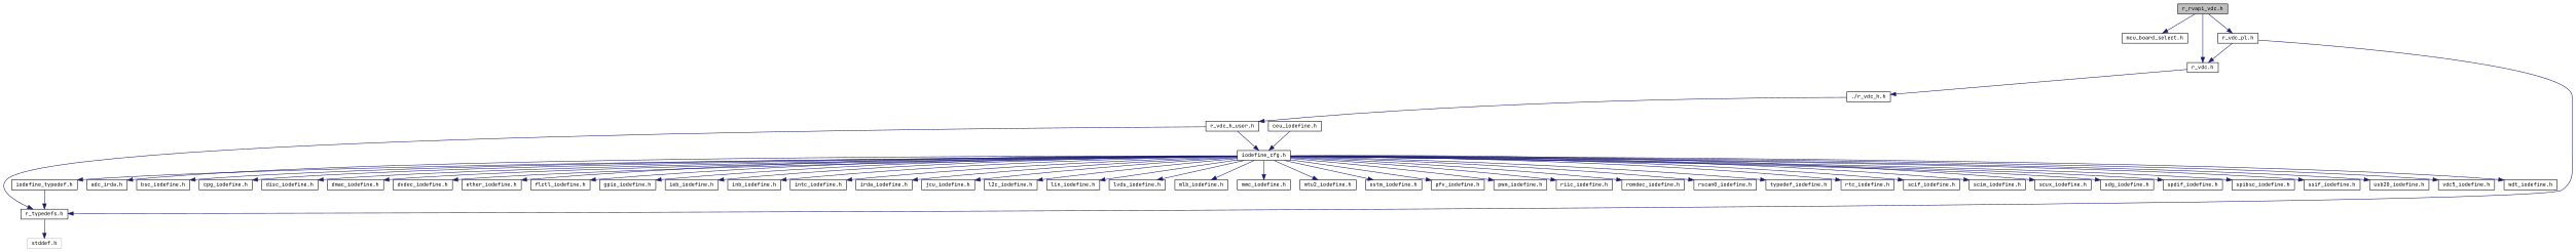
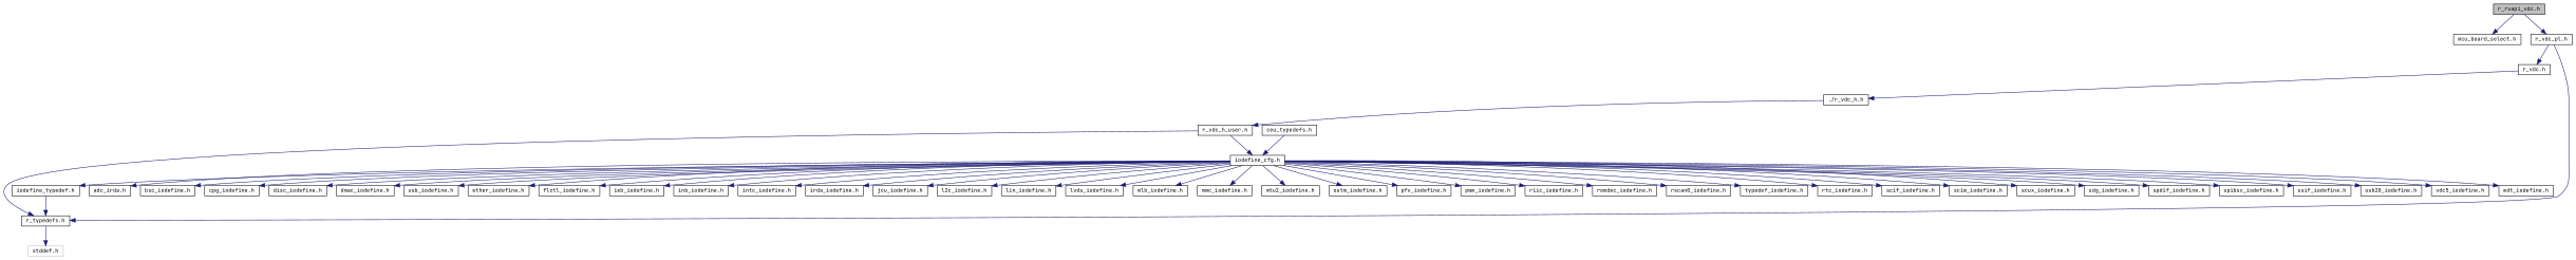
  digraph {
    fontname="JetBrains Mono"
    node [color=black fillcolor=white fontname="JetBrains Mono" fontsize=10 shape=record style=filled]
    edge [color=midnightblue fontname="JetBrains Mono" fontsize=10 labelfontname=Helvetica labelfontsize=10 style=solid]
    n1 [fillcolor=grey75 fontcolor=black height=0.2 label="r_rvapi_vdc.h" width=0.4]
    n2 [height=0.2 label="mcu_board_select.h" width=0.4]
    n3 [height=0.2 label="r_vdc.h" width=0.4]
    n4 [height=0.2 label="r_vdc_pl.h" width=0.4]
    n5 [height=0.2 label="r_typedefs.h" width=0.4]
    n6 [color=grey75 height=0.2 label="stddef.h" width=0.4]
    n7 [height=0.2 label="./r_vdc_h.h" width=0.4]
    n8 [height=0.2 label="r_vdc_h_user.h" width=0.4]
    n9 [height=0.2 label="iodefine_cfg.h" width=0.4]
    n10 [height=0.2 label="iodefine_typedef.h" width=0.4]
    n11 [height=0.2 label="adc_irda.h" width=0.4]
    n12 [height=0.2 label="bsc_iodefine.h" width=0.4]
    n13 [height=0.2 label="cpg_iodefine.h" width=0.4]
    n14 [height=0.2 label="disc_iodefine.h" width=0.4]
    n15 [height=0.2 label="dmac_iodefine.h" width=0.4]
-   n16 [height=0.2 label="dvdec_iodefine.h" width=0.4]
+   n16 [height=0.2 label="usb_iodefine.h" width=0.4]
    n17 [height=0.2 label="ether_iodefine.h" width=0.4]
    n18 [height=0.2 label="flctl_iodefine.h" width=0.4]
-   n19 [height=0.2 label="gpio_iodefine.h" width=0.4]
    n20 [height=0.2 label="ieb_iodefine.h" width=0.4]
    n21 [height=0.2 label="inb_iodefine.h" width=0.4]
    n22 [height=0.2 label="intc_iodefine.h" width=0.4]
    n23 [height=0.2 label="irda_iodefine.h" width=0.4]
    n24 [height=0.2 label="jcu_iodefine.h" width=0.4]
    n25 [height=0.2 label="l2c_iodefine.h" width=0.4]
    n26 [height=0.2 label="lin_iodefine.h" width=0.4]
    n27 [height=0.2 label="lvds_iodefine.h" width=0.4]
    n28 [height=0.2 label="mlb_iodefine.h" width=0.4]
    n29 [height=0.2 label="mmc_iodefine.h" width=0.4]
    n30 [height=0.2 label="mtu2_iodefine.h" width=0.4]
    n31 [height=0.2 label="ostm_iodefine.h" width=0.4]
    n32 [height=0.2 label="pfv_iodefine.h" width=0.4]
    n33 [height=0.2 label="pwm_iodefine.h" width=0.4]
    n34 [height=0.2 label="riic_iodefine.h" width=0.4]
    n35 [height=0.2 label="romdec_iodefine.h" width=0.4]
    n36 [height=0.2 label="rscan0_iodefine.h" width=0.4]
    n37 [height=0.2 label="typedef_iodefine.h" width=0.4]
    n38 [height=0.2 label="rtc_iodefine.h" width=0.4]
    n39 [height=0.2 label="scif_iodefine.h" width=0.4]
    n40 [height=0.2 label="scim_iodefine.h" width=0.4]
    n41 [height=0.2 label="scux_iodefine.h" width=0.4]
    n42 [height=0.2 label="sdg_iodefine.h" width=0.4]
    n43 [height=0.2 label="spdif_iodefine.h" width=0.4]
    n44 [height=0.2 label="spibsc_iodefine.h" width=0.4]
    n45 [height=0.2 label="ssif_iodefine.h" width=0.4]
    n46 [height=0.2 label="usb20_iodefine.h" width=0.4]
    n47 [height=0.2 label="vdc5_iodefine.h" width=0.4]
    n48 [height=0.2 label="wdt_iodefine.h" width=0.4]
-   n49 [height=0.2 label="ceu_iodefine.h" width=0.4]
+   n49 [height=0.2 label="ceu_typedefs.h" width=0.4]
    n1 -> n2
-   n1 -> n3
    n1 -> n4
    n3 -> n7
    n4 -> n3
    n4 -> n5
    n5 -> n6
    n7 -> n8
    n8 -> n5
    n8 -> n9
    n9 -> n10
    n9 -> n11
    n9 -> n12
    n9 -> n13
    n9 -> n14
    n9 -> n15
    n9 -> n16
    n9 -> n17
    n9 -> n18
-   n9 -> n19
    n9 -> n20
    n9 -> n21
    n9 -> n22
    n9 -> n23
    n9 -> n24
    n9 -> n25
    n9 -> n26
    n9 -> n27
    n9 -> n28
    n9 -> n29
    n9 -> n30
    n9 -> n31
    n9 -> n32
    n9 -> n33
    n9 -> n34
    n9 -> n35
    n9 -> n36
    n9 -> n37
    n9 -> n38
    n9 -> n39
    n9 -> n40
    n9 -> n41
    n9 -> n42
    n9 -> n43
    n9 -> n44
    n9 -> n45
    n9 -> n46
    n9 -> n47
    n9 -> n48
    n10 -> n5
    n49 -> n9
  }
